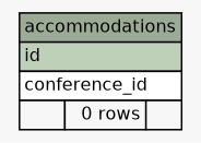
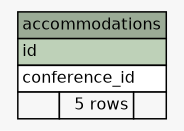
  digraph {
    bgcolor="#f7f7f7"
    fontname="DejaVu Sans"
    fontsize=11
    nodesep=0.18
    rankdir=RL
    ranksep=0.46
-   n1 [fontname="DejaVu Sans" fontsize=11 label=<     <TABLE BORDER="0" CELLBORDER="1" CELLSPACING="0" BGCOLOR="#ffffff">       <TR><TD COLSPAN="3" BGCOLOR="#9bab96" ALIGN="CENTER">accommodations</TD></TR>       <TR><TD PORT="id" COLSPAN="3" BGCOLOR="#bed1b8" ALIGN="LEFT">id</TD></TR>       <TR><TD PORT="conference_id" COLSPAN="3" ALIGN="LEFT">conference_id</TD></TR>       <TR><TD ALIGN="LEFT" BGCOLOR="#f7f7f7">  </TD><TD ALIGN="RIGHT" BGCOLOR="#f7f7f7">0 rows</TD><TD ALIGN="RIGHT" BGCOLOR="#f7f7f7">  </TD></TR>     </TABLE>> shape=plaintext]
+   n1 [fontname="DejaVu Sans" fontsize=11 label=<     <TABLE BORDER="0" CELLBORDER="1" CELLSPACING="0" BGCOLOR="#ffffff">       <TR><TD COLSPAN="3" BGCOLOR="#9bab96" ALIGN="CENTER">accommodations</TD></TR>       <TR><TD PORT="id" COLSPAN="3" BGCOLOR="#bed1b8" ALIGN="LEFT">id</TD></TR>       <TR><TD PORT="conference_id" COLSPAN="3" ALIGN="LEFT">conference_id</TD></TR>       <TR><TD ALIGN="LEFT" BGCOLOR="#f7f7f7">  </TD><TD ALIGN="RIGHT" BGCOLOR="#f7f7f7">5 rows</TD><TD ALIGN="RIGHT" BGCOLOR="#f7f7f7">  </TD></TR>     </TABLE>> shape=plaintext]
  }
